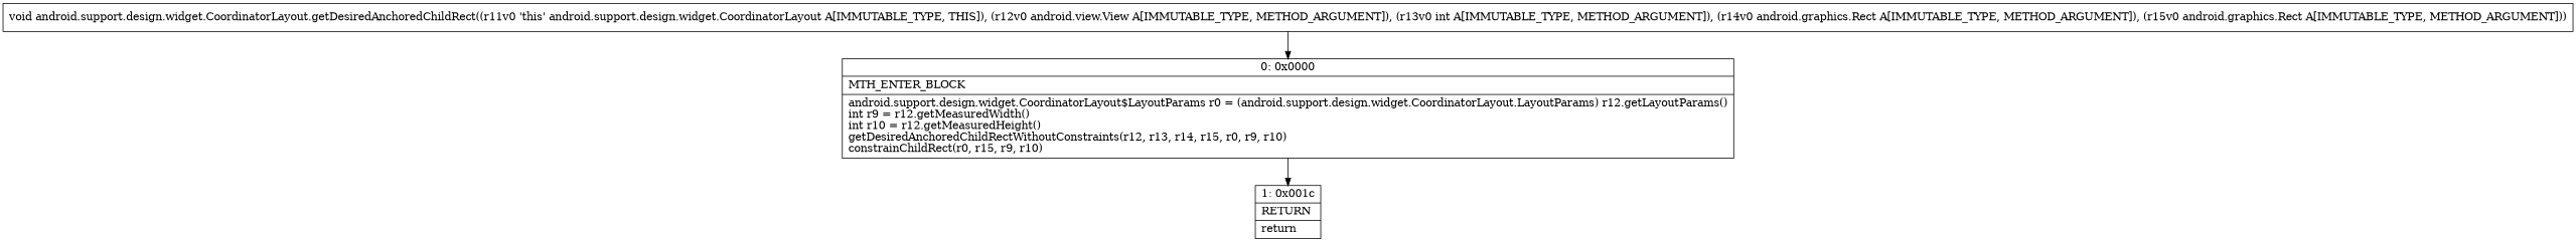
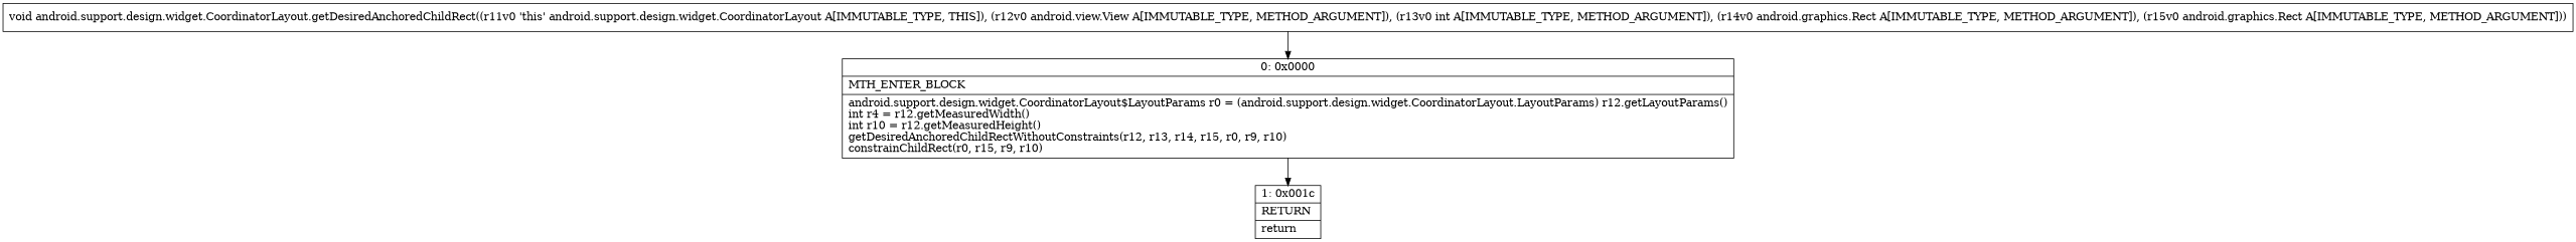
  digraph {
    node [shape=record]
-   n1 [label="{0\:\ 0x0000|MTH_ENTER_BLOCK\l|android.support.design.widget.CoordinatorLayout$LayoutParams r0 = (android.support.design.widget.CoordinatorLayout.LayoutParams) r12.getLayoutParams()\lint r9 = r12.getMeasuredWidth()\lint r10 = r12.getMeasuredHeight()\lgetDesiredAnchoredChildRectWithoutConstraints(r12, r13, r14, r15, r0, r9, r10)\lconstrainChildRect(r0, r15, r9, r10)\l}"]
+   n1 [label="{0\:\ 0x0000|MTH_ENTER_BLOCK\l|android.support.design.widget.CoordinatorLayout$LayoutParams r0 = (android.support.design.widget.CoordinatorLayout.LayoutParams) r12.getLayoutParams()\lint r4 = r12.getMeasuredWidth()\lint r10 = r12.getMeasuredHeight()\lgetDesiredAnchoredChildRectWithoutConstraints(r12, r13, r14, r15, r0, r9, r10)\lconstrainChildRect(r0, r15, r9, r10)\l}"]
    n2 [label="{1\:\ 0x001c|RETURN\l|return\l}"]
    n3 [label="{void android.support.design.widget.CoordinatorLayout.getDesiredAnchoredChildRect((r11v0 'this' android.support.design.widget.CoordinatorLayout A[IMMUTABLE_TYPE, THIS]), (r12v0 android.view.View A[IMMUTABLE_TYPE, METHOD_ARGUMENT]), (r13v0 int A[IMMUTABLE_TYPE, METHOD_ARGUMENT]), (r14v0 android.graphics.Rect A[IMMUTABLE_TYPE, METHOD_ARGUMENT]), (r15v0 android.graphics.Rect A[IMMUTABLE_TYPE, METHOD_ARGUMENT])) }"]
    n1 -> n2
    n3 -> n1
  }
